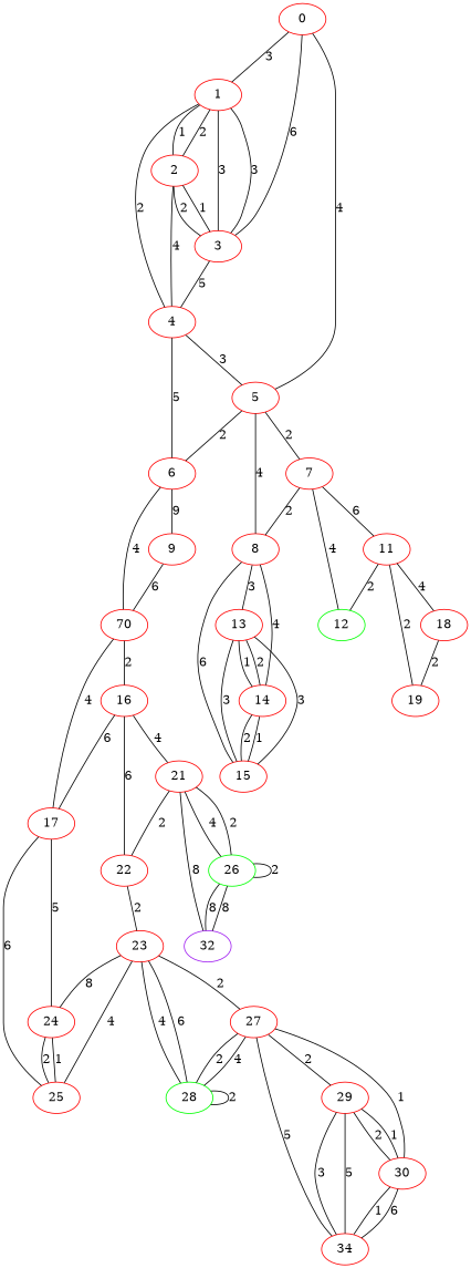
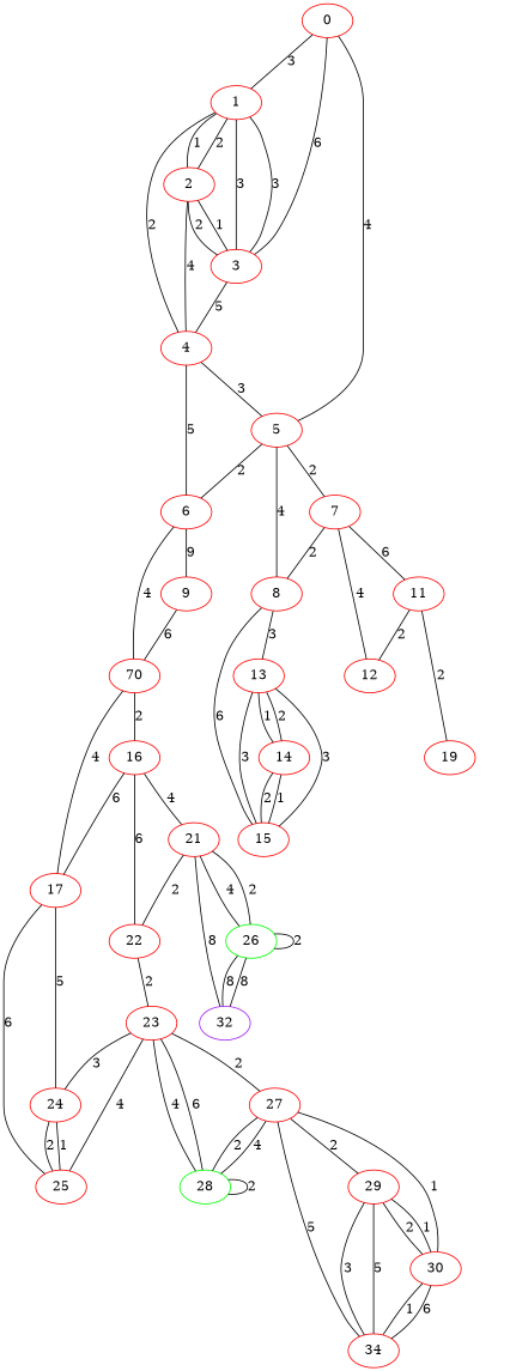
  graph {
    node [color=red weight=1]
    0
    1
    3
    5
    2
    4
    6
    7
    8
    9
    n11 [label=70]
    11
-   12 [color=green]
+   12
    13
    14
    15
    16
    17
-   18
    19
    21
    22
    24
    25
    26 [color=green weight=2]
    32 [color=purple weight=4]
    23
    27
    28 [color=green weight=2]
    29
    30
    n32 [label=34]
    0 -- 1 [label=3]
    0 -- 3 [label=6]
    0 -- 5 [label=4]
    1 -- 3 [label=3]
    1 -- 3 [label=3]
    1 -- 2 [label=1]
    1 -- 2 [label=2]
    1 -- 4 [label=2]
    3 -- 4 [label=5]
    5 -- 6 [label=2]
    5 -- 7 [label=2]
    5 -- 8 [label=4]
    2 -- 3 [label=2]
    2 -- 3 [label=1]
    2 -- 4 [label=4]
    4 -- 5 [label=3]
    4 -- 6 [label=5]
    6 -- 9 [label=9]
    6 -- n11 [label=4]
    7 -- 8 [label=2]
    7 -- 11 [label=6]
    7 -- 12 [label=4]
    8 -- 13 [label=3]
-   8 -- 14 [label=4]
    8 -- 15 [label=6]
    9 -- n11 [label=6]
    n11 -- 16 [label=2]
    n11 -- 17 [label=4]
    11 -- 12 [label=2]
-   11 -- 18 [label=4]
    11 -- 19 [label=2]
    13 -- 14 [label=2]
    13 -- 14 [label=1]
    13 -- 15 [label=3]
    13 -- 15 [label=3]
    14 -- 15 [label=1]
    14 -- 15 [label=2]
    16 -- 17 [label=6]
    16 -- 21 [label=4]
    16 -- 22 [label=6]
    17 -- 24 [label=5]
    17 -- 25 [label=6]
-   18 -- 19 [label=2]
    21 -- 22 [label=2]
    21 -- 26 [label=4]
    21 -- 26 [label=2]
    21 -- 32 [label=8]
    22 -- 23 [label=2]
    24 -- 25 [label=2]
    24 -- 25 [label=1]
    26 -- 26 [label=2]
    26 -- 32 [label=8]
    26 -- 32 [label=8]
-   23 -- 24 [label=8]
+   23 -- 24 [label=3]
    23 -- 25 [label=4]
    23 -- 27 [label=2]
    23 -- 28 [label=4]
    23 -- 28 [label=6]
    27 -- 28 [label=2]
    27 -- 28 [label=4]
    27 -- 29 [label=2]
    27 -- 30 [label=1]
    27 -- n32 [label=5]
    28 -- 28 [label=2]
    29 -- 30 [label=2]
    29 -- 30 [label=1]
    29 -- n32 [label=3]
    29 -- n32 [label=5]
    30 -- n32 [label=1]
    30 -- n32 [label=6]
  }
